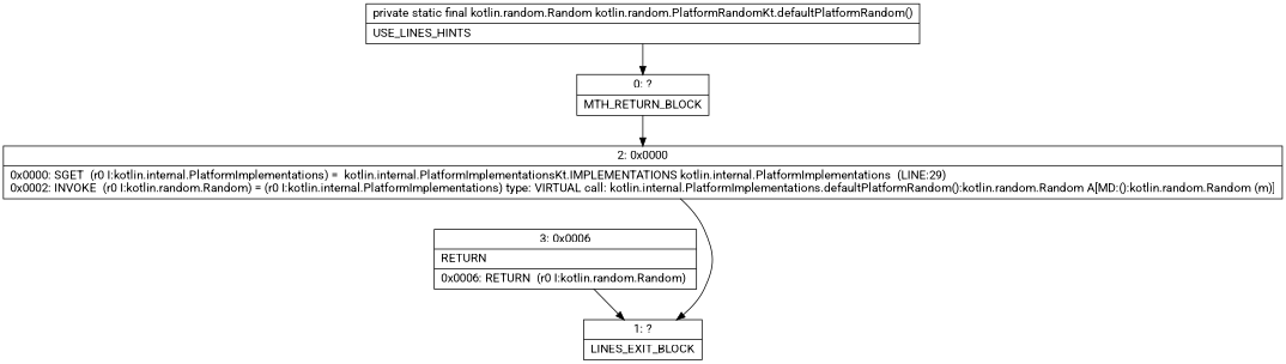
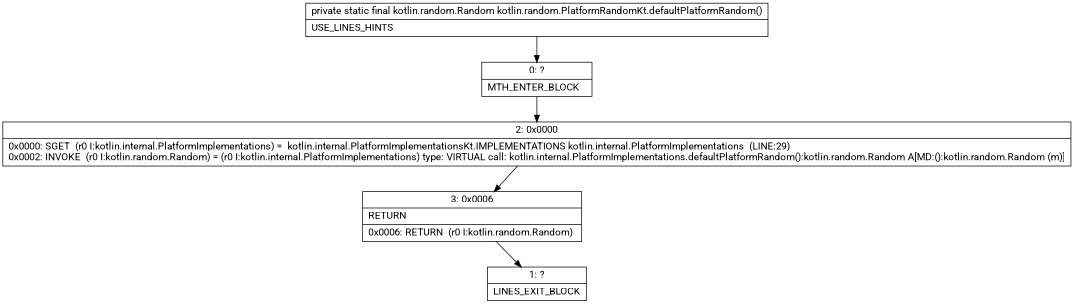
  digraph {
    fontname=Roboto
    node [fontname=Roboto shape=record]
    edge [fontname=Roboto]
-   n1 [label="{0\:\ ?|MTH_RETURN_BLOCK\l}"]
+   n1 [label="{0\:\ ?|MTH_ENTER_BLOCK\l}"]
    n2 [label="{2\:\ 0x0000|0x0000: SGET  (r0 I:kotlin.internal.PlatformImplementations) =  kotlin.internal.PlatformImplementationsKt.IMPLEMENTATIONS kotlin.internal.PlatformImplementations  (LINE:29)\l0x0002: INVOKE  (r0 I:kotlin.random.Random) = (r0 I:kotlin.internal.PlatformImplementations) type: VIRTUAL call: kotlin.internal.PlatformImplementations.defaultPlatformRandom():kotlin.random.Random A[MD:():kotlin.random.Random (m)]\l}"]
    n3 [label="{3\:\ 0x0006|RETURN\l|0x0006: RETURN  (r0 I:kotlin.random.Random) \l}"]
    n4 [label="{1\:\ ?|LINES_EXIT_BLOCK\l}"]
    n5 [label="{private static final kotlin.random.Random kotlin.random.PlatformRandomKt.defaultPlatformRandom()  | USE_LINES_HINTS\l}"]
    n1 -> n2
-   n2 -> n4
+   n2 -> n3
    n3 -> n4
    n5 -> n1
  }
